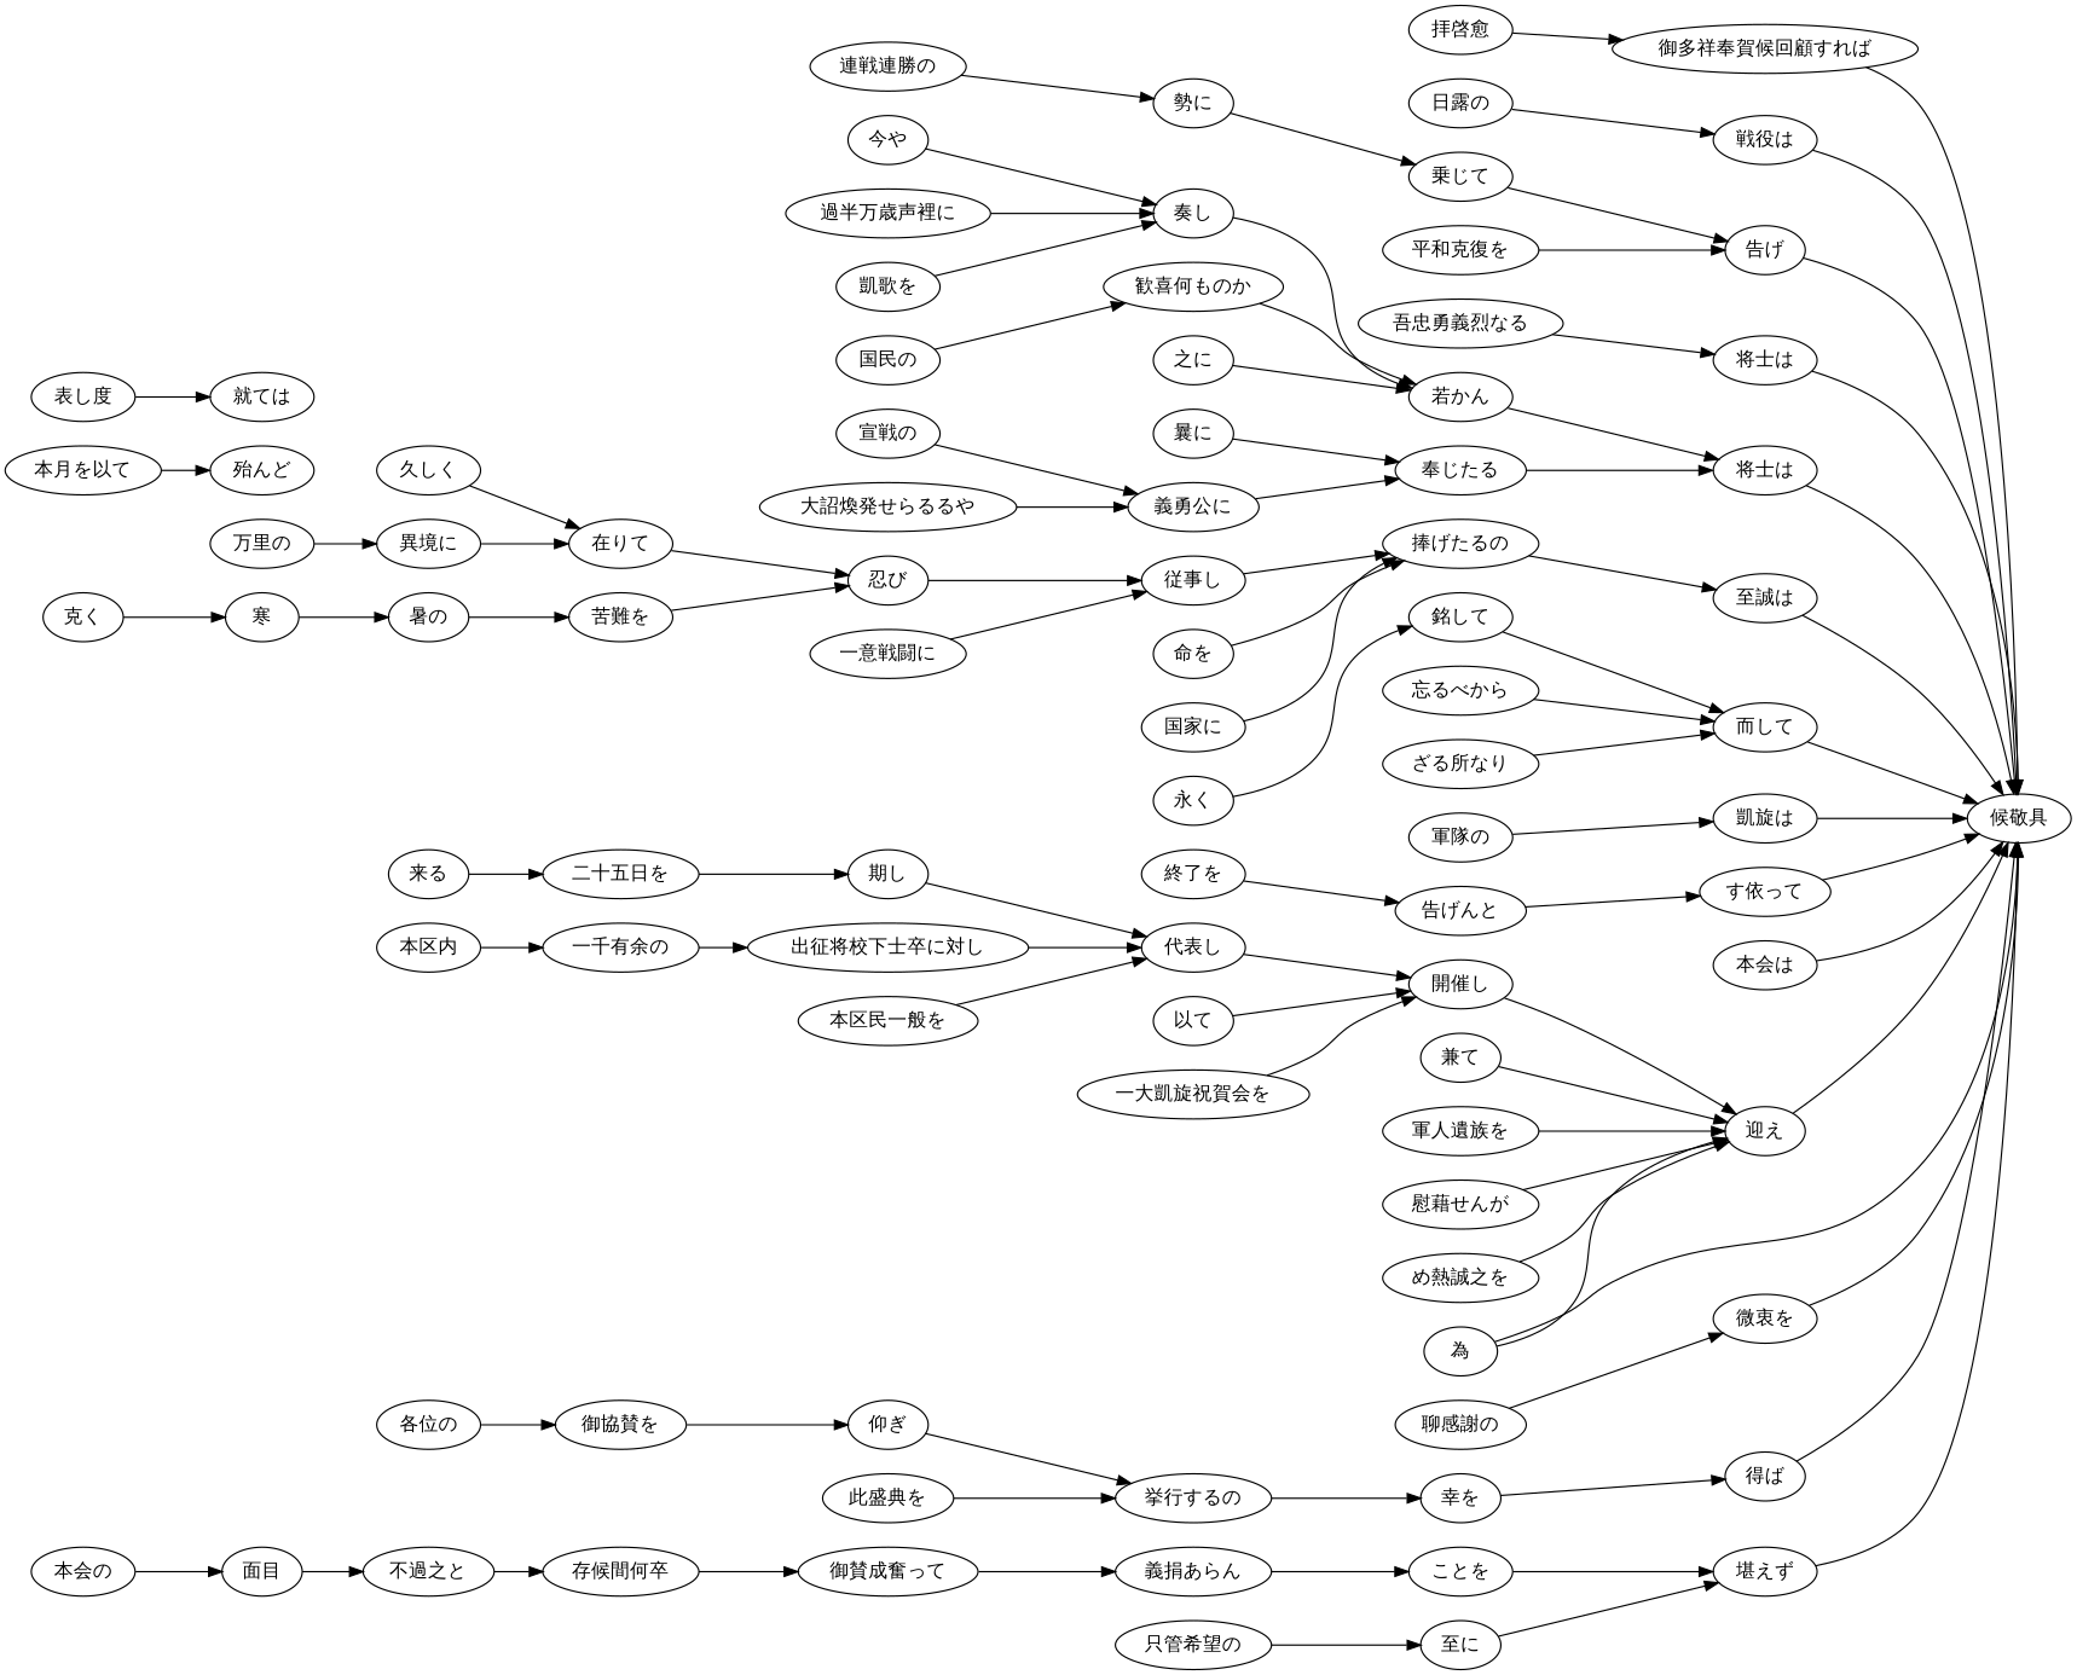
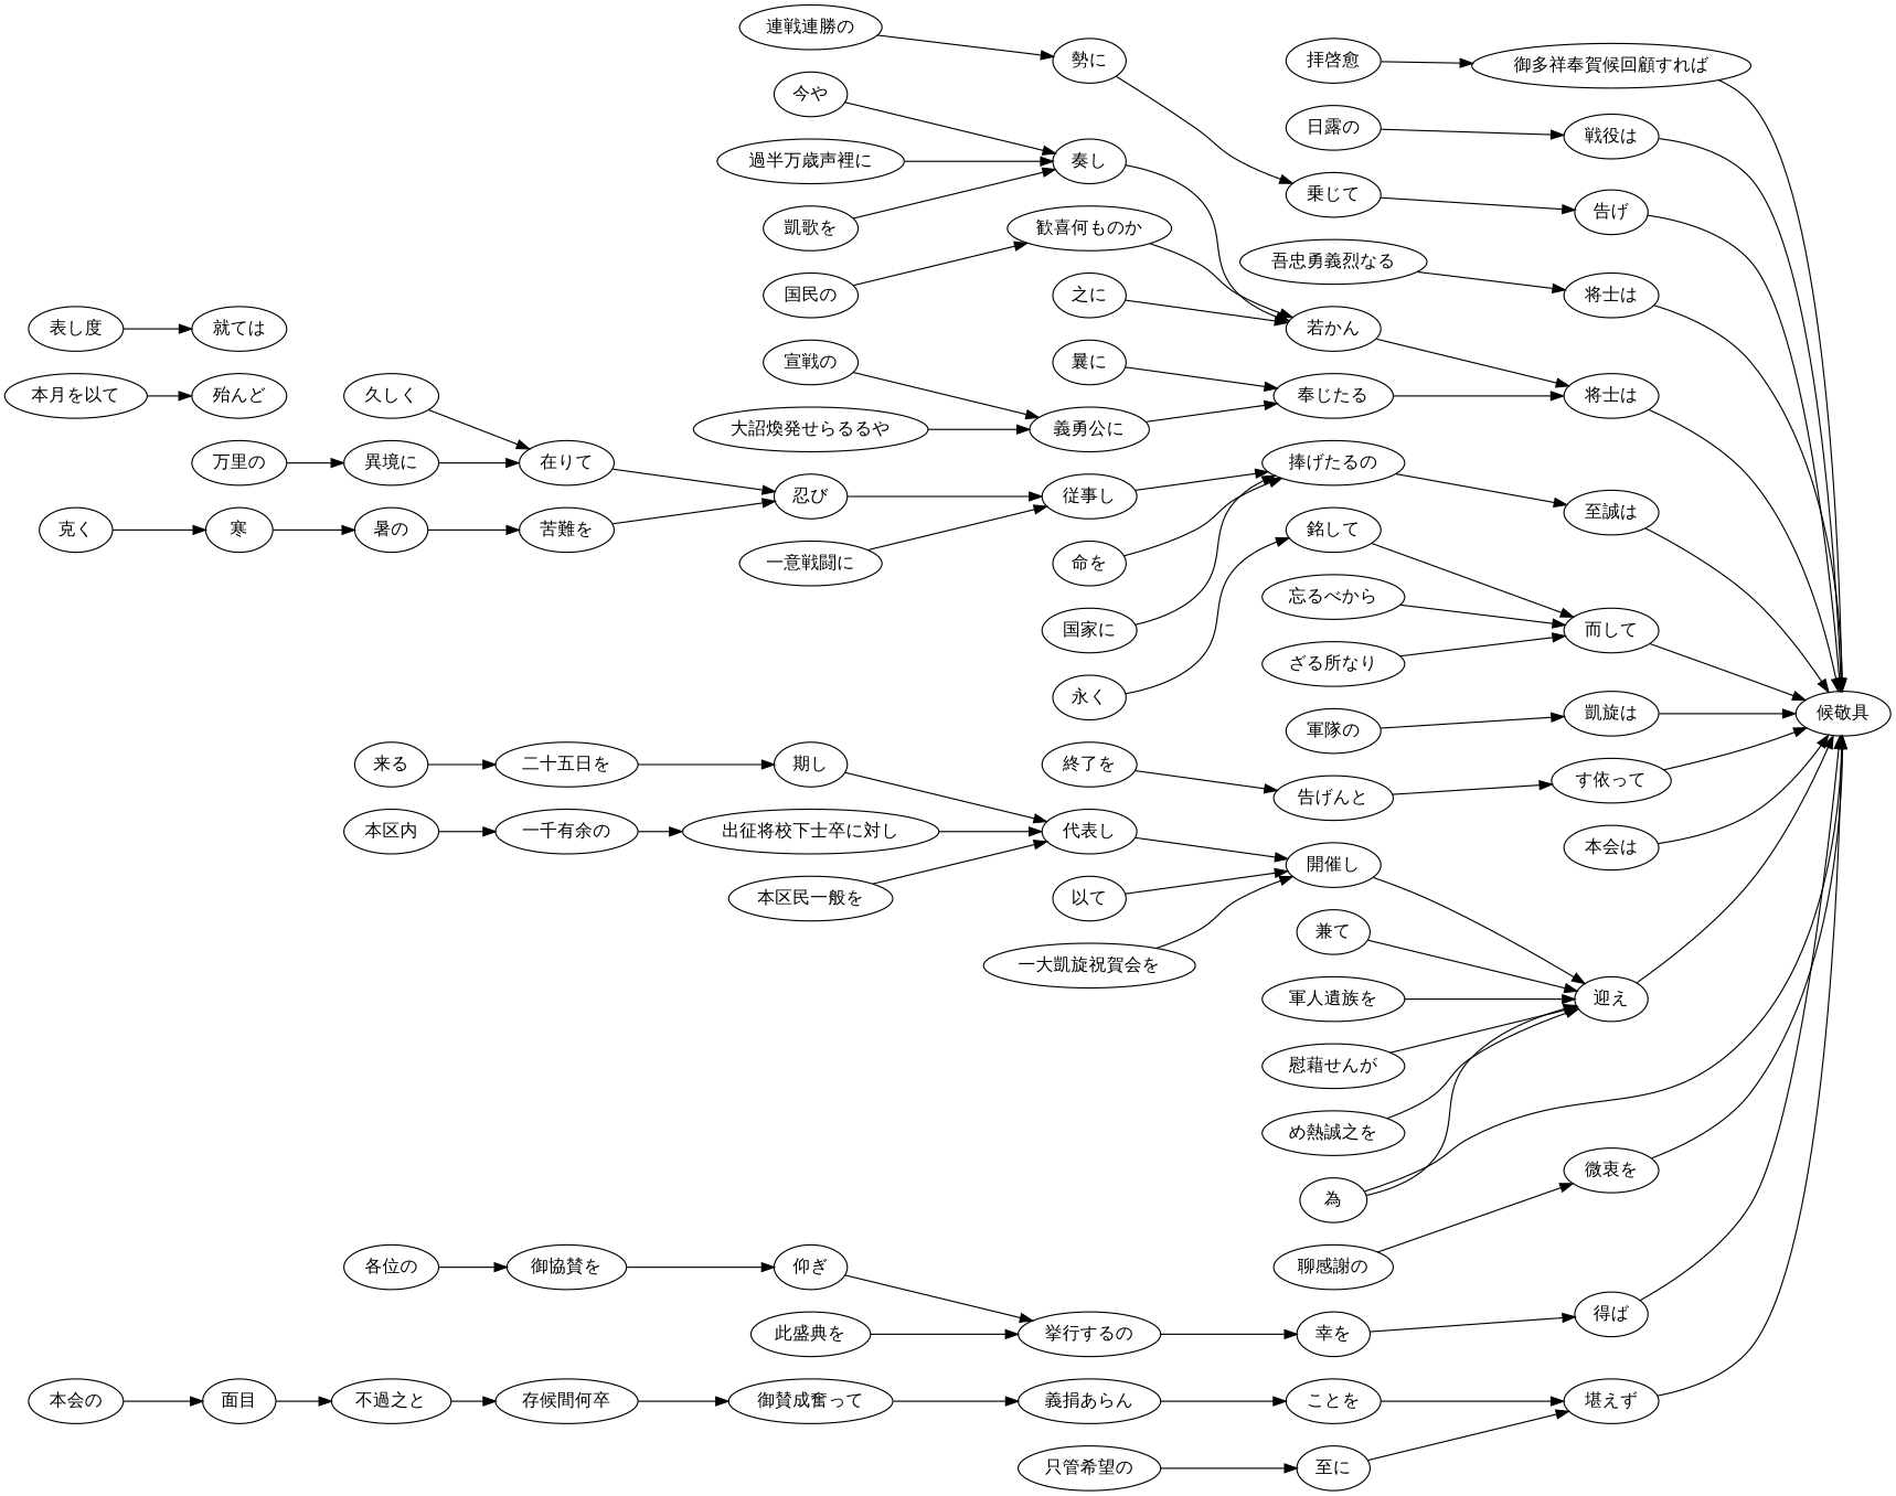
  digraph {
    rankdir=LR
    n1 [label="拝啓愈"]
    n2 [label="御多祥奉賀候回顧すれば"]
    n3 [label="候敬具"]
    n4 [label="日露の"]
    n5 [label="戦役は"]
    n6 [label="連戦連勝の"]
    n7 [label="勢に"]
    n8 [label="乗じて"]
    n9 [label="告げ"]
-   n10 [label="平和克復を"]
    n11 [label="吾忠勇義烈なる"]
    n12 [label="将士は"]
    n13 [label="今や"]
    n14 [label="奏し"]
    n15 [label="若かん"]
    n16 [label="過半万歳声裡に"]
    n17 [label="凱歌を"]
    n18 [label="将士は"]
    n19 [label="国民の"]
    n20 [label="歓喜何ものか"]
    n21 [label="之に"]
    n22 [label="曩に"]
    n23 [label="奉じたる"]
    n24 [label="宣戦の"]
    n25 [label="義勇公に"]
    n26 [label="大詔煥発せらるるや"]
    n27 [label="久しく"]
    n28 [label="在りて"]
    n29 [label="忍び"]
    n30 [label="万里の"]
    n31 [label="異境に"]
    n32 [label="従事し"]
    n33 [label="克く"]
    n34 [label="寒"]
    n35 [label="暑の"]
    n36 [label="苦難を"]
    n37 [label="捧げたるの"]
    n38 [label="一意戦闘に"]
    n39 [label="至誠は"]
    n40 [label="命を"]
    n41 [label="国家に"]
    n42 [label="永く"]
    n43 [label="銘して"]
    n44 [label="而して"]
    n45 [label="忘るべから"]
    n46 [label="ざる所なり"]
    n47 [label="軍隊の"]
    n48 [label="凱旋は"]
    n49 [label="本月を以て"]
    n50 [label="殆んど"]
    n51 [label="告げんと"]
    n52 [label="す依って"]
    n53 [label="終了を"]
    n54 [label="本会は"]
    n55 [label="来る"]
    n56 [label="二十五日を"]
    n57 [label="期し"]
    n58 [label="代表し"]
    n59 [label="開催し"]
    n60 [label="本区内"]
    n61 [label="一千有余の"]
    n62 [label="出征将校下士卒に対し"]
    n63 [label="本区民一般を"]
    n64 [label="迎え"]
    n65 [label="以て"]
    n66 [label="一大凱旋祝賀会を"]
    n67 [label="兼て"]
    n68 [label="軍人遺族を"]
    n69 [label="慰藉せんが"]
    n70 [label="為"]
    n71 [label="め熱誠之を"]
    n72 [label="聊感謝の"]
    n73 [label="微衷を"]
    n74 [label="表し度"]
    n75 [label="就ては"]
    n76 [label="各位の"]
    n77 [label="御協賛を"]
    n78 [label="仰ぎ"]
    n79 [label="挙行するの"]
    n80 [label="幸を"]
    n81 [label="此盛典を"]
    n82 [label="得ば"]
    n83 [label="本会の"]
    n84 [label="面目"]
    n85 [label="不過之と"]
    n86 [label="存候間何卒"]
    n87 [label="御賛成奮って"]
    n88 [label="義捐あらん"]
    n89 [label="ことを"]
    n90 [label="堪えず"]
    n91 [label="只管希望の"]
    n92 [label="至に"]
    n1 -> n2
    n2 -> n3
    n4 -> n5
    n5 -> n3
    n6 -> n7
    n7 -> n8
    n8 -> n9
    n9 -> n3
-   n10 -> n9
    n11 -> n12
    n12 -> n3
    n13 -> n14
    n14 -> n15
    n15 -> n18
    n16 -> n14
    n17 -> n14
    n18 -> n3
    n19 -> n20
    n20 -> n15
    n21 -> n15
    n22 -> n23
    n23 -> n18
    n24 -> n25
    n25 -> n23
    n26 -> n25
    n27 -> n28
    n28 -> n29
    n29 -> n32
    n30 -> n31
    n31 -> n28
    n32 -> n37
    n33 -> n34
    n34 -> n35
    n35 -> n36
    n36 -> n29
    n37 -> n39
    n38 -> n32
    n39 -> n3
    n40 -> n37
    n41 -> n37
    n42 -> n43
    n43 -> n44
    n44 -> n3
    n45 -> n44
    n46 -> n44
    n47 -> n48
    n48 -> n3
    n49 -> n50
    n51 -> n52
    n52 -> n3
    n53 -> n51
    n54 -> n3
    n55 -> n56
    n56 -> n57
    n57 -> n58
    n58 -> n59
    n59 -> n64
    n60 -> n61
    n61 -> n62
    n62 -> n58
    n63 -> n58
    n64 -> n3
    n65 -> n59
    n66 -> n59
    n67 -> n64
    n68 -> n64
    n69 -> n64
    n70 -> n3
    n70 -> n64
    n71 -> n64
    n72 -> n73
    n73 -> n3
    n74 -> n75
    n76 -> n77
    n77 -> n78
    n78 -> n79
    n79 -> n80
    n80 -> n82
    n81 -> n79
    n82 -> n3
    n83 -> n84
    n84 -> n85
    n85 -> n86
    n86 -> n87
    n87 -> n88
    n88 -> n89
    n89 -> n90
    n90 -> n3
    n91 -> n92
    n92 -> n90
  }
